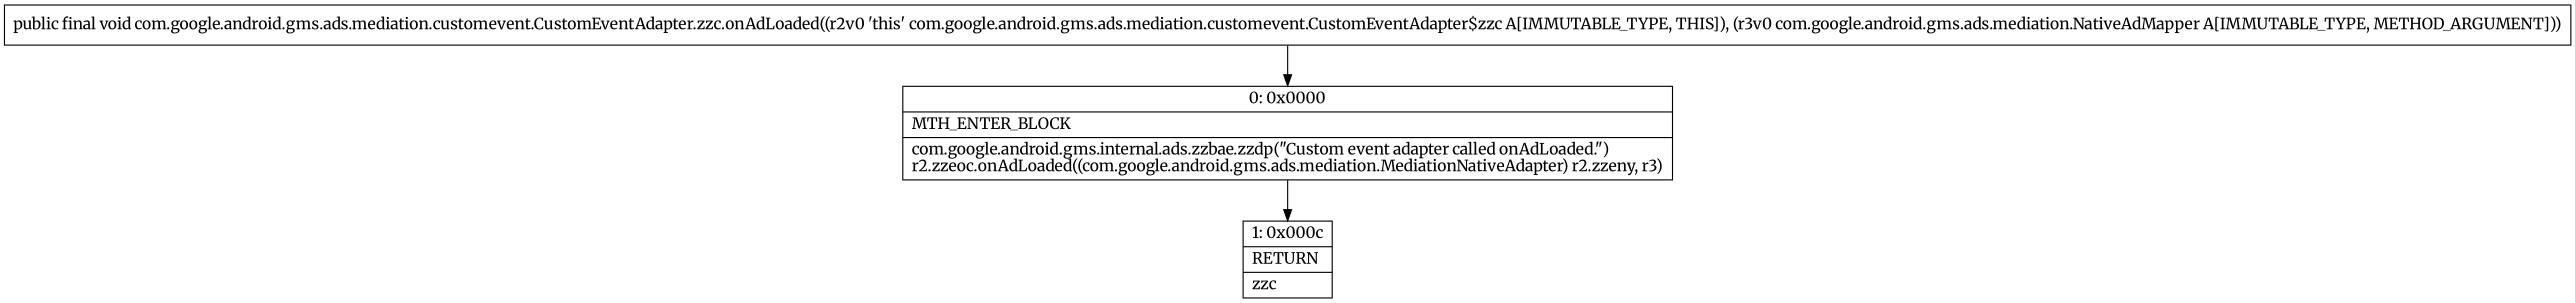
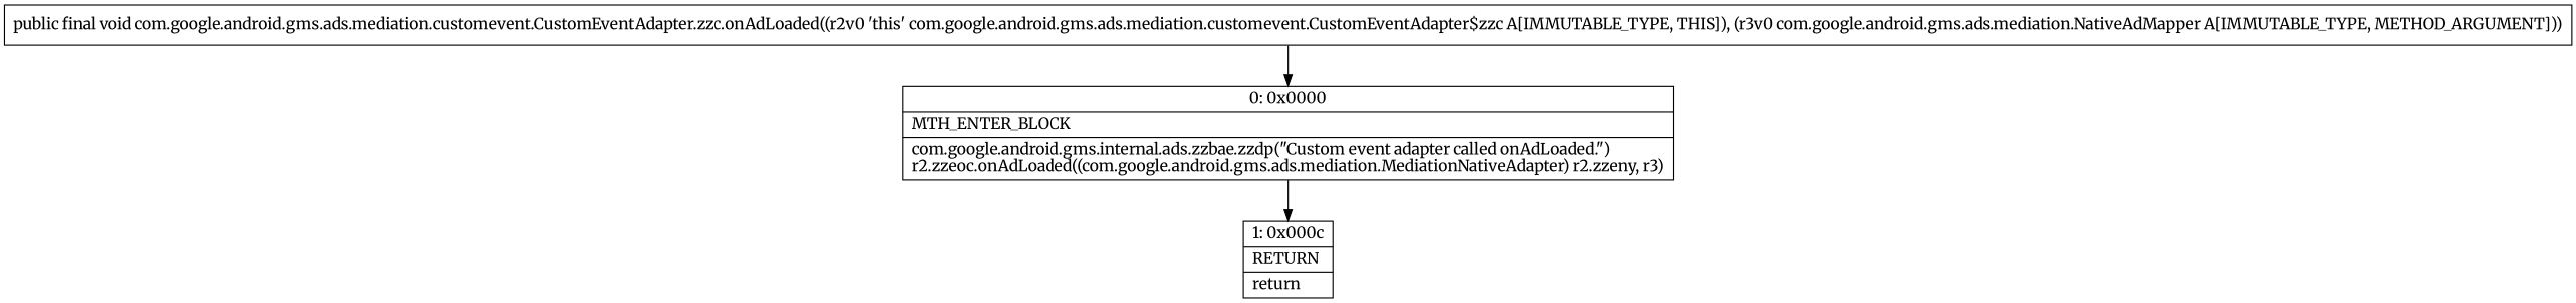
  digraph {
    fontname=Merriweather
    node [shape=record fontname=Merriweather]
    edge [fontname=Merriweather]
    n1 [label="{0\:\ 0x0000|MTH_ENTER_BLOCK\l|com.google.android.gms.internal.ads.zzbae.zzdp(\"Custom event adapter called onAdLoaded.\")\lr2.zzeoc.onAdLoaded((com.google.android.gms.ads.mediation.MediationNativeAdapter) r2.zzeny, r3)\l}"]
-   n2 [label="{1\:\ 0x000c|RETURN\l|zzc\l}"]
+   n2 [label="{1\:\ 0x000c|RETURN\l|return\l}"]
    n3 [label="{public final void com.google.android.gms.ads.mediation.customevent.CustomEventAdapter.zzc.onAdLoaded((r2v0 'this' com.google.android.gms.ads.mediation.customevent.CustomEventAdapter$zzc A[IMMUTABLE_TYPE, THIS]), (r3v0 com.google.android.gms.ads.mediation.NativeAdMapper A[IMMUTABLE_TYPE, METHOD_ARGUMENT])) }"]
    n1 -> n2
    n3 -> n1
  }
